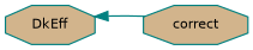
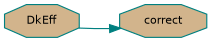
  digraph {
    rankdir=LR
    node [color=teal fillcolor=tan fontname=Helvetica fontsize=10 shape=octagon style=filled]
    n1 [fontcolor=black height=0.2 label=DkEff width=0.4]
    n2 [height=0.2 label=correct width=0.4]
-   n2 -> n1 [color=teal fontname=Helvetica fontsize=10 labelfontname=Helvetica labelfontsize=10 style=solid]
+   n1 -> n2 [color=teal fontname=Helvetica fontsize=10 labelfontname=Helvetica labelfontsize=10 style=solid]
  }
